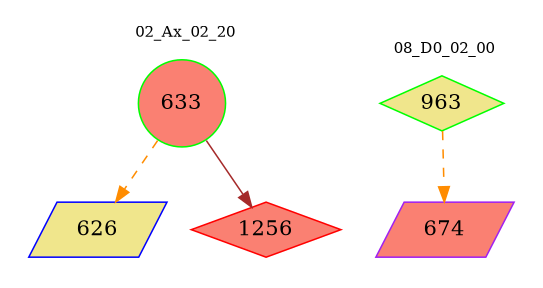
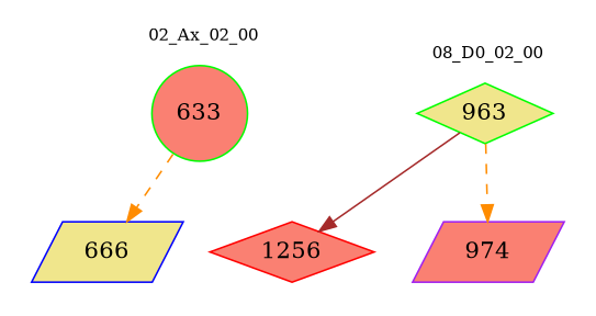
  digraph {
    node [color=green fillcolor=salmon shape=parallelogram style=filled]
    edge [color=darkorange style=dashed]
    n1 [label=633 shape=circle]
-   n2 [color=blue fillcolor=khaki label=626]
+   n2 [color=blue fillcolor=khaki label=666]
    n3 [color=red label=1256 shape=diamond]
    n4 [fillcolor=khaki label=963 shape=diamond]
-   n5 [color=purple label=674]
+   n5 [color=purple label=974]
    subgraph cluster_1 {
      color=white
      fontsize=10
-     label="02_Ax_02_20"
+     label="02_Ax_02_00"
      n1
      n2
      n3
    }
    subgraph cluster_2 {
      color=white
      fontsize=10
      label="08_D0_02_00"
      n4
      n5
    }
    n1 -> n2
-   n1 -> n3 [color=brown style=solid]
+   n4 -> n3 [color=brown style=solid]
    n4 -> n5
  }
